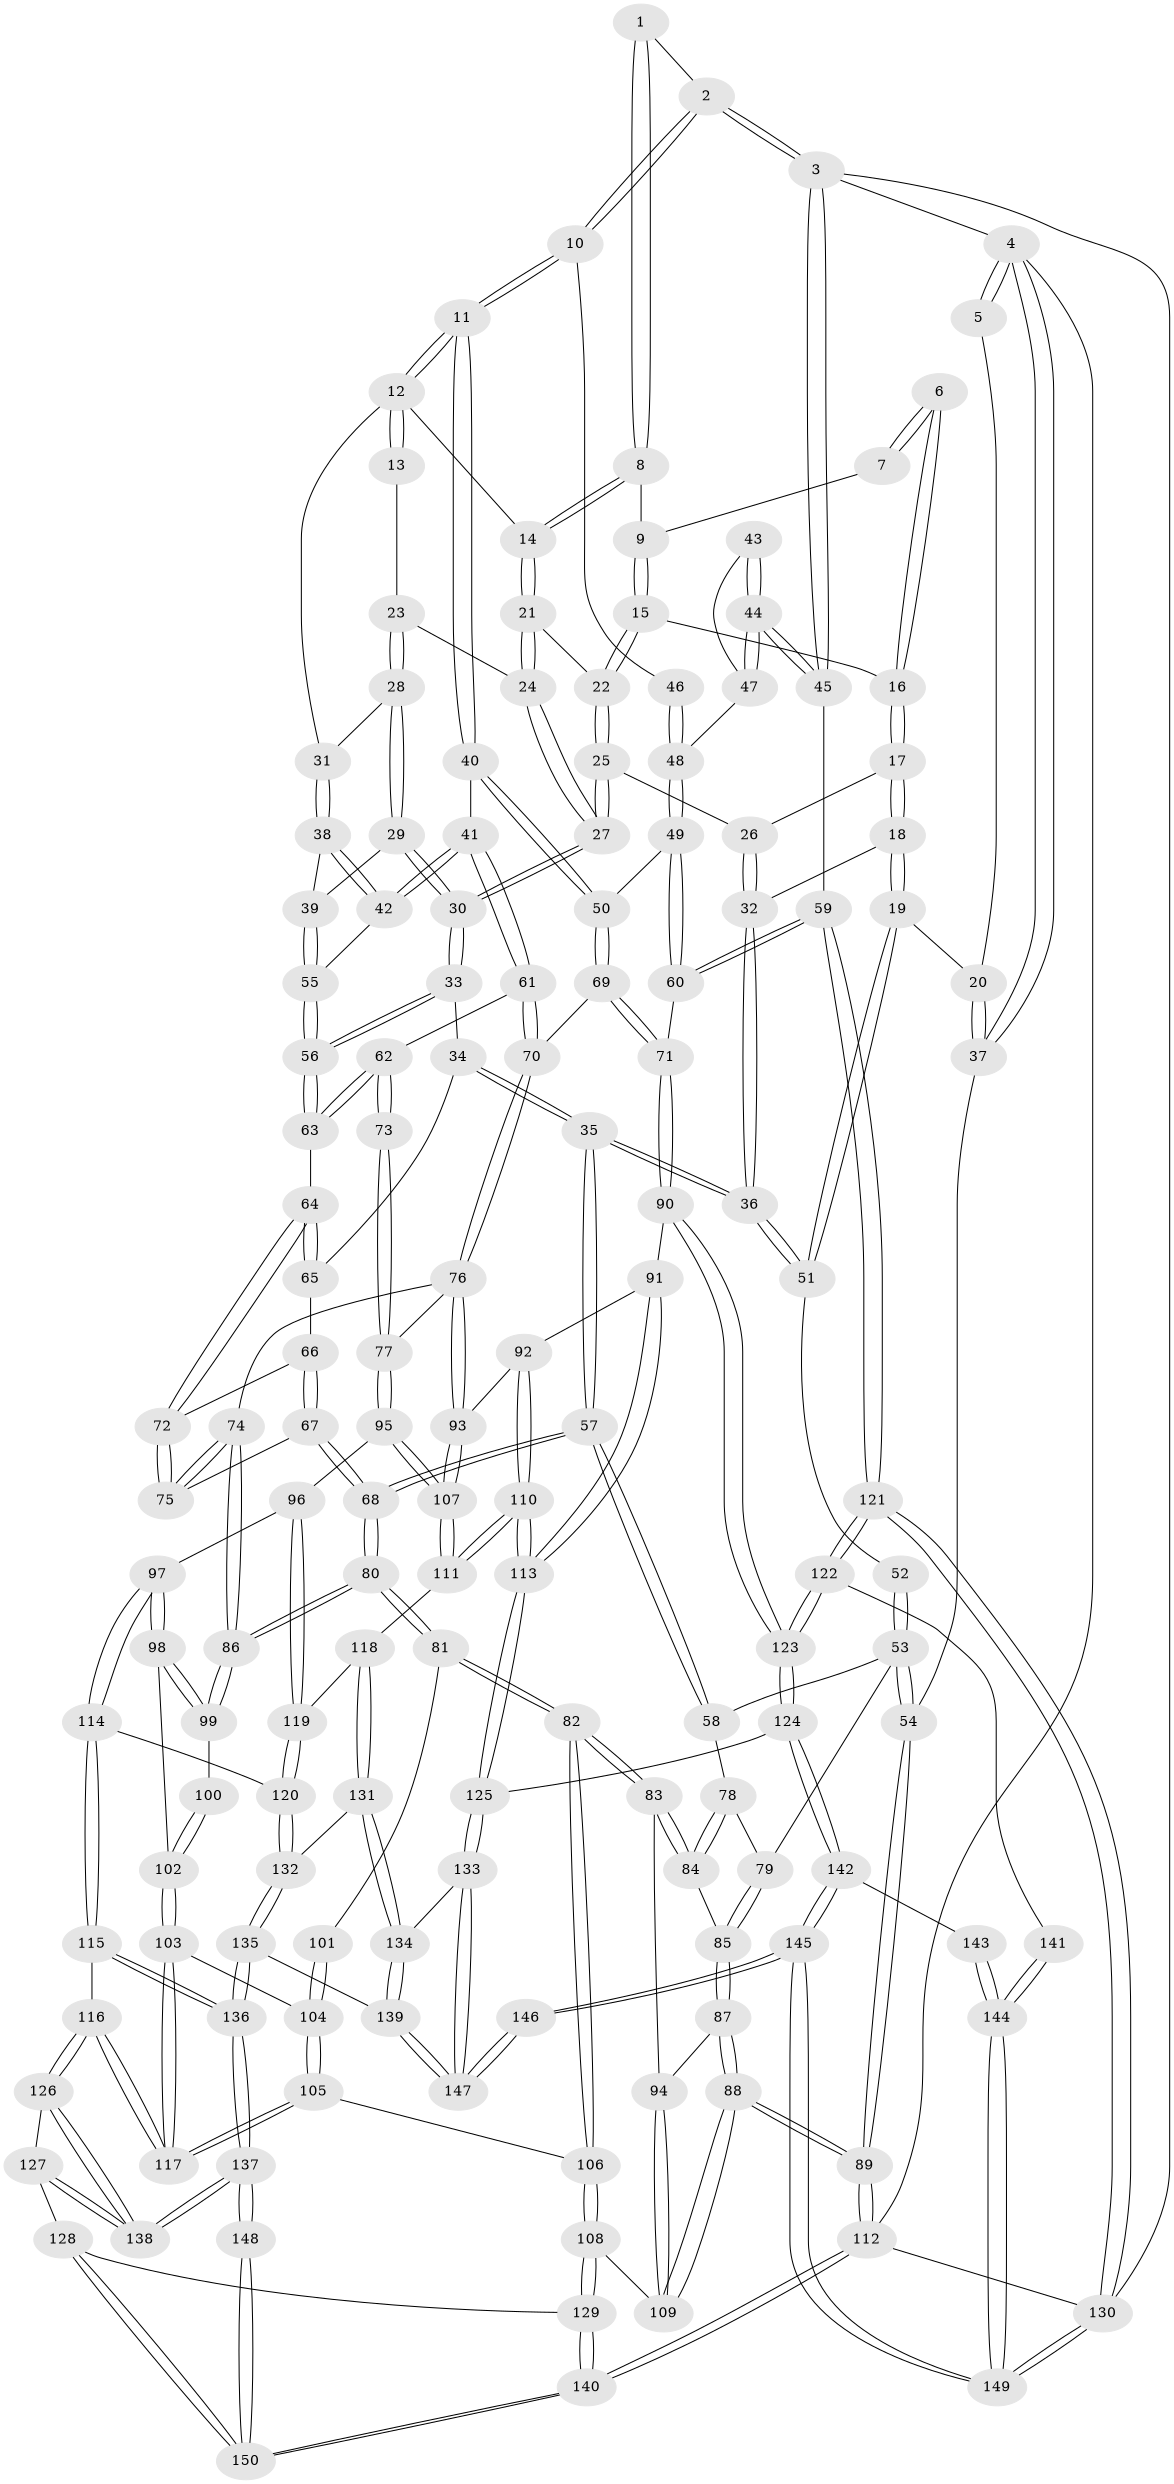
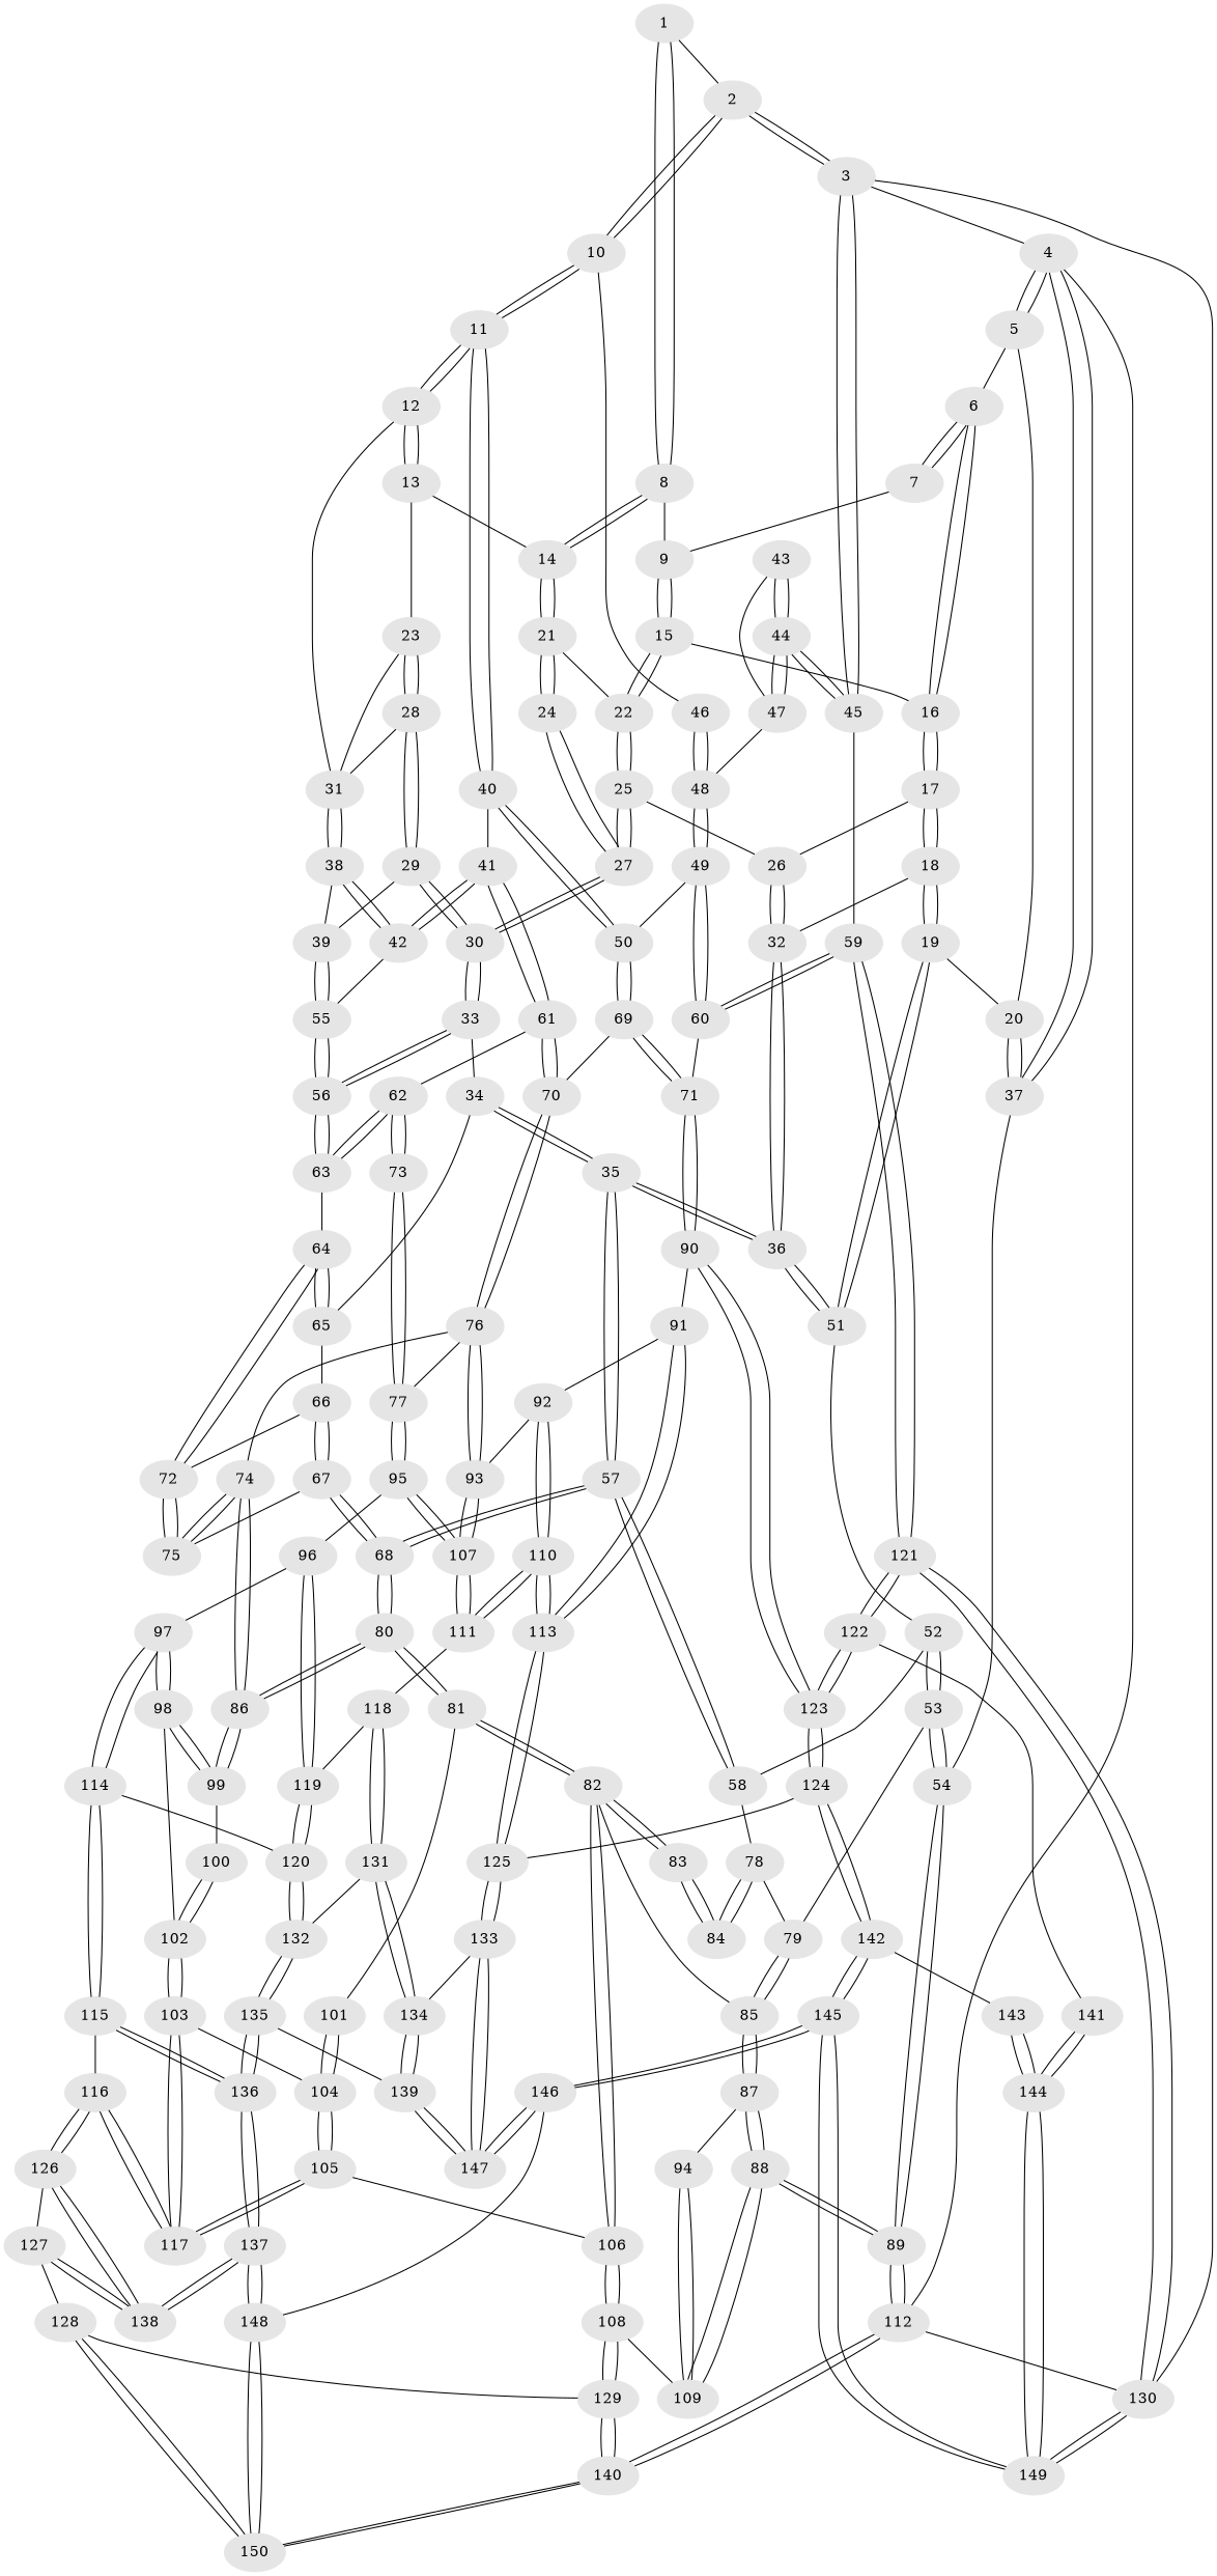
  graph {
    node [color=gray90 style=filled]
    1
    2
    8
    3
    10
    9
    14
    4
    45
    130
    11
    46
    5
    37
    112
    59
    149
    6
    20
    54
    140
    7
    16
    17
    15
    21
    22
    12
    40
    48
    13
    31
    41
    50
    23
    38
    24
    28
    25
    18
    26
    19
    32
    51
    36
    52
    27
    29
    30
    33
    39
    55
    34
    56
    42
    35
    65
    63
    57
    66
    58
    68
    89
    61
    69
    62
    70
    43
    44
    47
    60
    121
    49
    71
    53
    79
    78
    85
    64
    80
    84
    122
    90
    73
    76
    77
    72
    75
    67
    86
    81
    74
    93
    91
    123
    95
    99
    107
    96
    87
    82
    101
    83
    106
    104
    94
    108
    109
    88
    100
    92
    113
    124
    110
    125
    111
    97
    119
    98
    114
    120
    102
    115
    103
    105
    117
    129
    118
    131
    150
    133
    116
    136
    132
    126
    137
    127
    138
    134
    135
    141
    144
    142
    143
    145
    147
    128
    139
    148
    146
    1 -- 2
    1 -- 8
    1 -- 8
    2 -- 3
    2 -- 3
    2 -- 10
    2 -- 10
    8 -- 9
    8 -- 14
    8 -- 14
    3 -- 4
    3 -- 45
    3 -- 45
    3 -- 130
    10 -- 11
    10 -- 11
    10 -- 46
    9 -- 15
    9 -- 15
    14 -- 21
    14 -- 21
    4 -- 5
    4 -- 5
    4 -- 37
    4 -- 37
    4 -- 112
    45 -- 59
    130 -- 149
    130 -- 149
    11 -- 12
    11 -- 12
    11 -- 40
    11 -- 40
    46 -- 48
    46 -- 48
+   5 -- 6
    5 -- 20
    37 -- 54
    112 -- 130
    112 -- 140
    112 -- 140
    59 -- 60
    59 -- 60
    59 -- 121
    59 -- 121
    6 -- 7
    6 -- 7
    6 -- 16
    6 -- 16
    20 -- 37
    20 -- 37
    54 -- 89
    54 -- 89
    140 -- 150
    140 -- 150
    7 -- 9
    16 -- 17
    16 -- 17
    17 -- 18
    17 -- 18
    17 -- 26
    15 -- 16
    15 -- 22
    15 -- 22
    21 -- 22
    21 -- 24
    21 -- 24
    22 -- 25
    22 -- 25
    12 -- 13
    12 -- 13
    12 -- 31
    40 -- 41
    40 -- 50
    40 -- 50
    48 -- 49
    48 -- 49
-   12 -- 14
+   13 -- 14
    13 -- 23
    31 -- 38
    31 -- 38
    41 -- 42
    41 -- 42
    41 -- 61
    41 -- 61
    50 -- 69
    50 -- 69
-   23 -- 24
+   23 -- 31
    23 -- 28
    23 -- 28
    38 -- 39
    38 -- 42
    38 -- 42
    24 -- 27
    24 -- 27
    28 -- 31
    28 -- 29
    28 -- 29
    25 -- 26
    25 -- 27
    25 -- 27
    18 -- 19
    18 -- 19
    18 -- 32
    26 -- 32
    26 -- 32
    19 -- 20
    19 -- 51
    19 -- 51
    32 -- 36
    32 -- 36
    51 -- 52
    36 -- 51
    36 -- 51
-   53 -- 58
+   52 -- 58
    52 -- 53
    52 -- 53
    27 -- 30
    27 -- 30
    29 -- 30
    29 -- 30
    29 -- 39
    30 -- 33
    30 -- 33
    33 -- 34
    33 -- 56
    33 -- 56
    39 -- 55
    39 -- 55
    55 -- 56
    55 -- 56
    34 -- 35
    34 -- 35
    34 -- 65
    56 -- 63
    56 -- 63
    42 -- 55
    35 -- 36
    35 -- 36
    35 -- 57
    35 -- 57
    65 -- 66
    63 -- 64
    57 -- 58
    57 -- 58
    57 -- 68
    57 -- 68
    66 -- 72
    66 -- 67
    66 -- 67
    58 -- 78
    68 -- 80
    68 -- 80
    89 -- 112
    89 -- 112
    61 -- 62
    61 -- 70
    61 -- 70
    69 -- 70
    69 -- 71
    69 -- 71
    62 -- 63
    62 -- 63
    62 -- 73
    62 -- 73
    70 -- 76
    70 -- 76
    43 -- 44
    43 -- 44
    43 -- 47
    44 -- 45
    44 -- 45
    44 -- 47
    44 -- 47
    47 -- 48
    60 -- 71
    121 -- 130
    121 -- 130
    121 -- 122
    121 -- 122
    49 -- 50
    49 -- 60
    49 -- 60
    71 -- 90
    71 -- 90
    53 -- 54
    53 -- 54
    53 -- 79
    79 -- 85
    79 -- 85
    78 -- 79
    78 -- 84
    78 -- 84
    85 -- 87
    85 -- 87
    64 -- 65
    64 -- 65
    64 -- 72
    64 -- 72
    80 -- 86
    80 -- 86
    80 -- 81
    80 -- 81
-   84 -- 85
+   82 -- 85
    122 -- 123
    122 -- 123
    122 -- 141
    90 -- 91
    90 -- 123
    90 -- 123
    73 -- 77
    73 -- 77
    76 -- 77
    76 -- 74
    76 -- 93
    76 -- 93
    77 -- 95
    77 -- 95
    72 -- 75
    72 -- 75
    67 -- 68
    67 -- 68
    67 -- 75
    86 -- 99
    86 -- 99
    81 -- 82
    81 -- 82
    81 -- 101
    74 -- 75
    74 -- 75
    74 -- 86
    74 -- 86
    93 -- 107
    93 -- 107
    91 -- 92
    91 -- 113
    91 -- 113
    123 -- 124
    123 -- 124
    95 -- 107
    95 -- 107
    95 -- 96
    99 -- 100
    107 -- 111
    107 -- 111
    96 -- 97
    96 -- 119
    96 -- 119
    87 -- 94
    87 -- 88
    87 -- 88
    82 -- 83
    82 -- 83
    82 -- 106
    82 -- 106
    101 -- 104
    101 -- 104
    83 -- 84
    83 -- 84
-   83 -- 94
    106 -- 108
    106 -- 108
    104 -- 105
    104 -- 105
    94 -- 109
    94 -- 109
    108 -- 109
    108 -- 129
    108 -- 129
    88 -- 89
    88 -- 89
    88 -- 109
    88 -- 109
    100 -- 102
    100 -- 102
    92 -- 93
    92 -- 110
    92 -- 110
    113 -- 125
    113 -- 125
    124 -- 125
    124 -- 142
    124 -- 142
    110 -- 113
    110 -- 113
    110 -- 111
    110 -- 111
    125 -- 133
    125 -- 133
    111 -- 118
    97 -- 98
    97 -- 98
    97 -- 114
    97 -- 114
    119 -- 120
    119 -- 120
    98 -- 99
    98 -- 99
    98 -- 102
    114 -- 120
    114 -- 115
    114 -- 115
    120 -- 132
    120 -- 132
    102 -- 103
    102 -- 103
    115 -- 116
    115 -- 136
    115 -- 136
    103 -- 104
    103 -- 117
    103 -- 117
    105 -- 106
    105 -- 117
    105 -- 117
    129 -- 140
    129 -- 140
    118 -- 119
    118 -- 131
    118 -- 131
    131 -- 132
    131 -- 134
    131 -- 134
    133 -- 134
    133 -- 147
    133 -- 147
    116 -- 117
    116 -- 117
    116 -- 126
    116 -- 126
    136 -- 137
    136 -- 137
    132 -- 135
    132 -- 135
    126 -- 127
    126 -- 138
    126 -- 138
    137 -- 138
    137 -- 138
    137 -- 148
    137 -- 148
    127 -- 138
    127 -- 138
    127 -- 128
    134 -- 139
    134 -- 139
    135 -- 136
    135 -- 136
    135 -- 139
    141 -- 144
    141 -- 144
    144 -- 149
    144 -- 149
    142 -- 143
    142 -- 145
    142 -- 145
    143 -- 144
    143 -- 144
    145 -- 149
    145 -- 149
    145 -- 146
    145 -- 146
    128 -- 129
    128 -- 150
    128 -- 150
    139 -- 147
    139 -- 147
    148 -- 150
    148 -- 150
    146 -- 147
    146 -- 147
+   146 -- 148
  }
